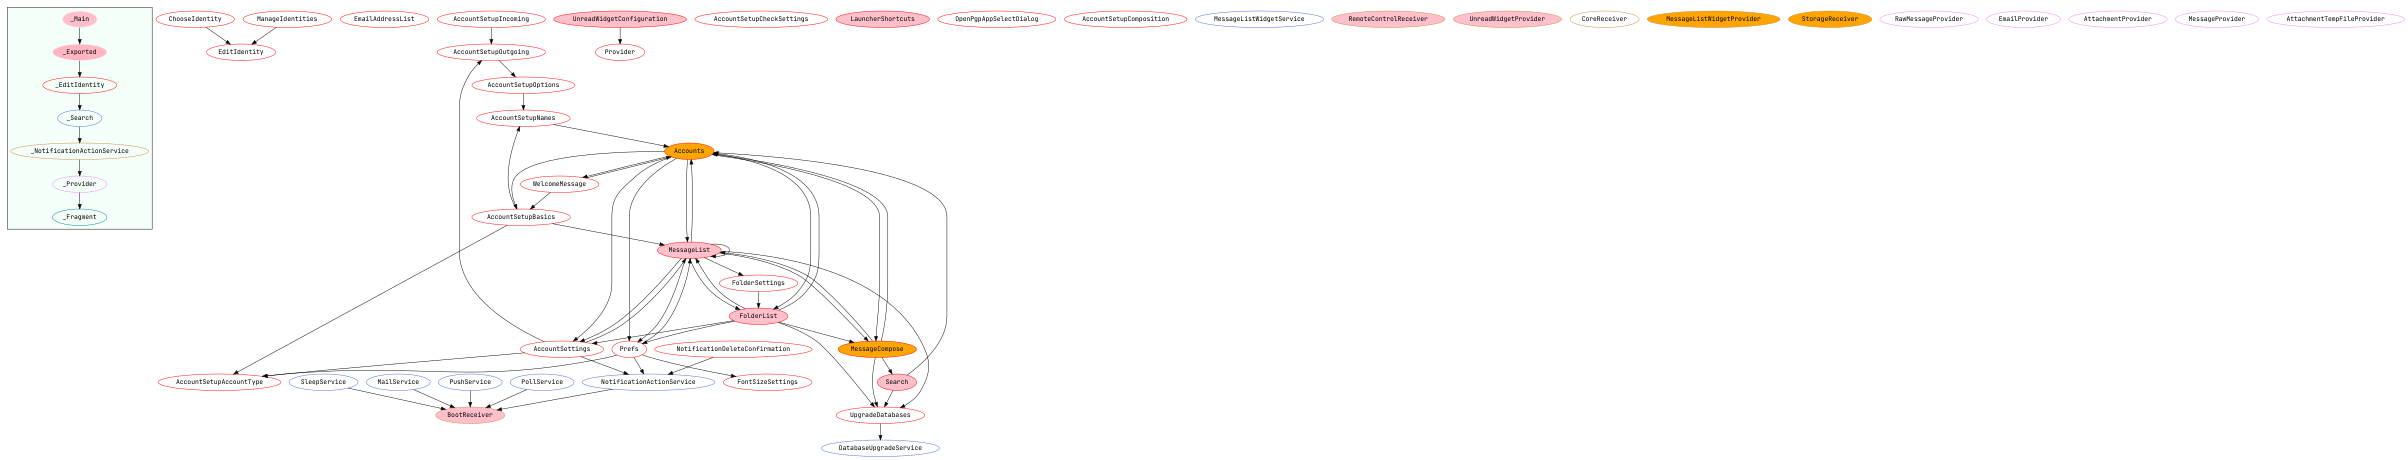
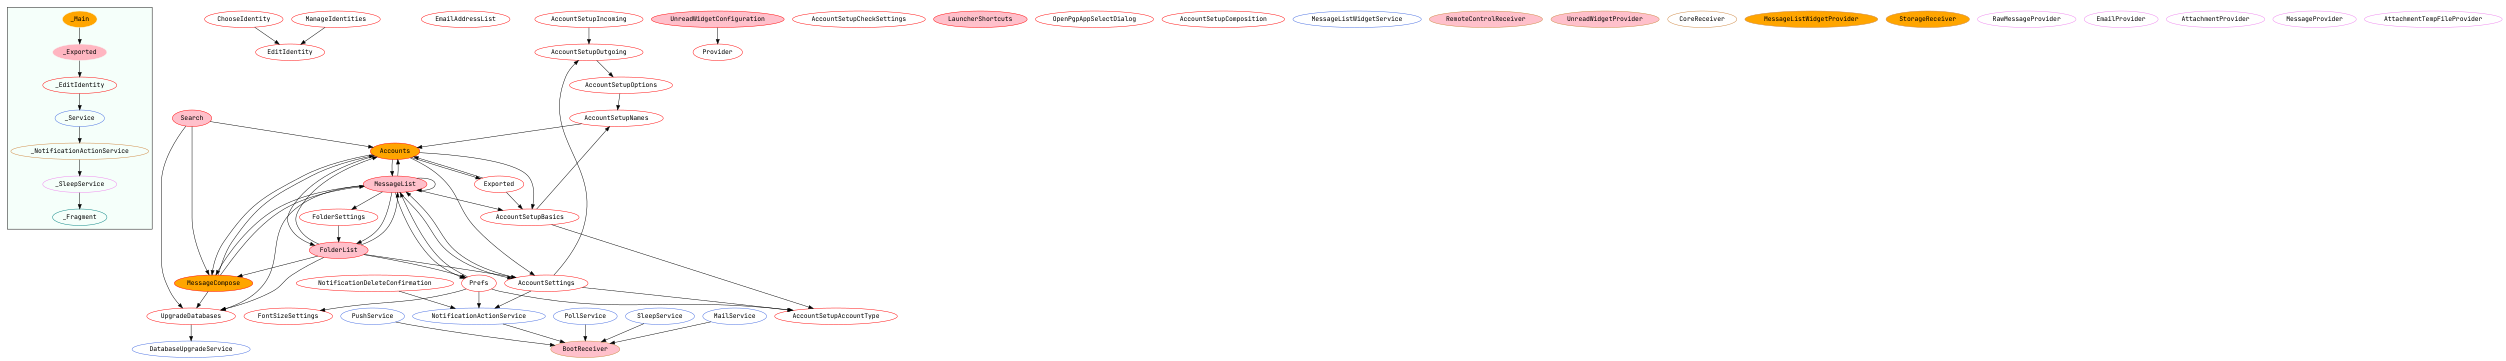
  digraph {
    fontname="JetBrains Mono"
    node [color=red fontname="JetBrains Mono"]
    edge [fontname="JetBrains Mono"]
    n1 [label=_EditIdentity]
-   _Service [color=royalblue label=_Search]
+   _Service [color=royalblue]
    n3 [color=peru label=_NotificationActionService]
-   _Provider [color=violet]
+   _Provider [color=violet label=_SleepService]
    _Fragment [color=teal]
-   _Main [color=mintcream fillcolor=pink style=filled]
+   _Main [color=mintcream fillcolor=orange style=filled]
    _Exported [color=mintcream fillcolor=lightpink style=filled]
    ChooseIdentity
    EditIdentity
    EmailAddressList
    AccountSetupIncoming
    AccountSetupOutgoing
    AccountSetupOptions
    n14 [label=Provider]
    MessageList [fillcolor=pink style=filled]
    AccountSettings
    FolderSettings
    MessageCompose [fillcolor=orange style=filled]
    Accounts [fillcolor=orange style=filled]
    FolderList [fillcolor=pink style=filled]
    Prefs
    UpgradeDatabases
    AccountSetupAccountType
    NotificationActionService [color=royalblue]
-   WelcomeMessage
+   WelcomeMessage [label=Exported]
    AccountSetupBasics
    FontSizeSettings
    DatabaseUpgradeService [color=royalblue]
    ManageIdentities
    BootReceiver [color=peru fillcolor=pink style=filled]
    AccountSetupCheckSettings
    LauncherShortcuts [fillcolor=pink style=filled]
    AccountSetupNames
    OpenPgpAppSelectDialog
    AccountSetupComposition
    NotificationDeleteConfirmation
    Search [fillcolor=pink style=filled]
    UnreadWidgetConfiguration [fillcolor=pink style=filled]
    PollService [color=royalblue]
    SleepService [color=royalblue]
    MessageListWidgetService [color=royalblue]
    MailService [color=royalblue]
    PushService [color=royalblue]
    RemoteControlReceiver [color=peru fillcolor=pink style=filled]
    UnreadWidgetProvider [color=peru fillcolor=pink style=filled]
    CoreReceiver [color=peru]
    MessageListWidgetProvider [color=peru fillcolor=orange style=filled]
    StorageReceiver [color=peru fillcolor=orange style=filled]
    RawMessageProvider [color=violet]
    EmailProvider [color=violet]
    AttachmentProvider [color=violet]
    MessageProvider [color=violet]
    AttachmentTempFileProvider [color=violet]
    subgraph cluster_1 {
      bgcolor=mintcream
      n1
      _Service
      n3
      _Provider
      _Fragment
      _Main
      _Exported
    }
    n1 -> _Service
    _Service -> n3
    n3 -> _Provider
    _Provider -> _Fragment
    _Main -> _Exported
    _Exported -> n1
    ChooseIdentity -> EditIdentity
    AccountSetupIncoming -> AccountSetupOutgoing
    AccountSetupOutgoing -> AccountSetupOptions
    AccountSetupOptions -> AccountSetupNames
    MessageList -> MessageList
    MessageList -> AccountSettings
    MessageList -> FolderSettings
    MessageList -> MessageCompose
    MessageList -> Accounts
    MessageList -> FolderList
    MessageList -> Prefs
    MessageList -> UpgradeDatabases
    AccountSettings -> AccountSetupOutgoing
    AccountSettings -> MessageList
    AccountSettings -> AccountSetupAccountType
    AccountSettings -> NotificationActionService
    FolderSettings -> FolderList
    MessageCompose -> MessageList
    MessageCompose -> Accounts
    MessageCompose -> UpgradeDatabases
    Accounts -> MessageList
    Accounts -> AccountSettings
    Accounts -> MessageCompose
    Accounts -> FolderList
-   Accounts -> Prefs
    Accounts -> WelcomeMessage
    Accounts -> AccountSetupBasics
    FolderList -> MessageList
    FolderList -> AccountSettings
    FolderList -> MessageCompose
    FolderList -> Accounts
    FolderList -> Prefs
    FolderList -> UpgradeDatabases
    Prefs -> MessageList
    Prefs -> AccountSetupAccountType
    Prefs -> NotificationActionService
    Prefs -> FontSizeSettings
    UpgradeDatabases -> DatabaseUpgradeService
    NotificationActionService -> BootReceiver
    WelcomeMessage -> Accounts
    WelcomeMessage -> AccountSetupBasics
-   AccountSetupBasics -> MessageList
+   MessageList -> AccountSetupBasics
    AccountSetupBasics -> AccountSetupAccountType
    AccountSetupBasics -> AccountSetupNames
    ManageIdentities -> EditIdentity
    AccountSetupNames -> Accounts
    NotificationDeleteConfirmation -> NotificationActionService
-   MessageCompose -> Search
+   Search -> MessageCompose
    Search -> Accounts
    Search -> UpgradeDatabases
    UnreadWidgetConfiguration -> n14
    PollService -> BootReceiver
    SleepService -> BootReceiver
    MailService -> BootReceiver
    PushService -> BootReceiver
  }
